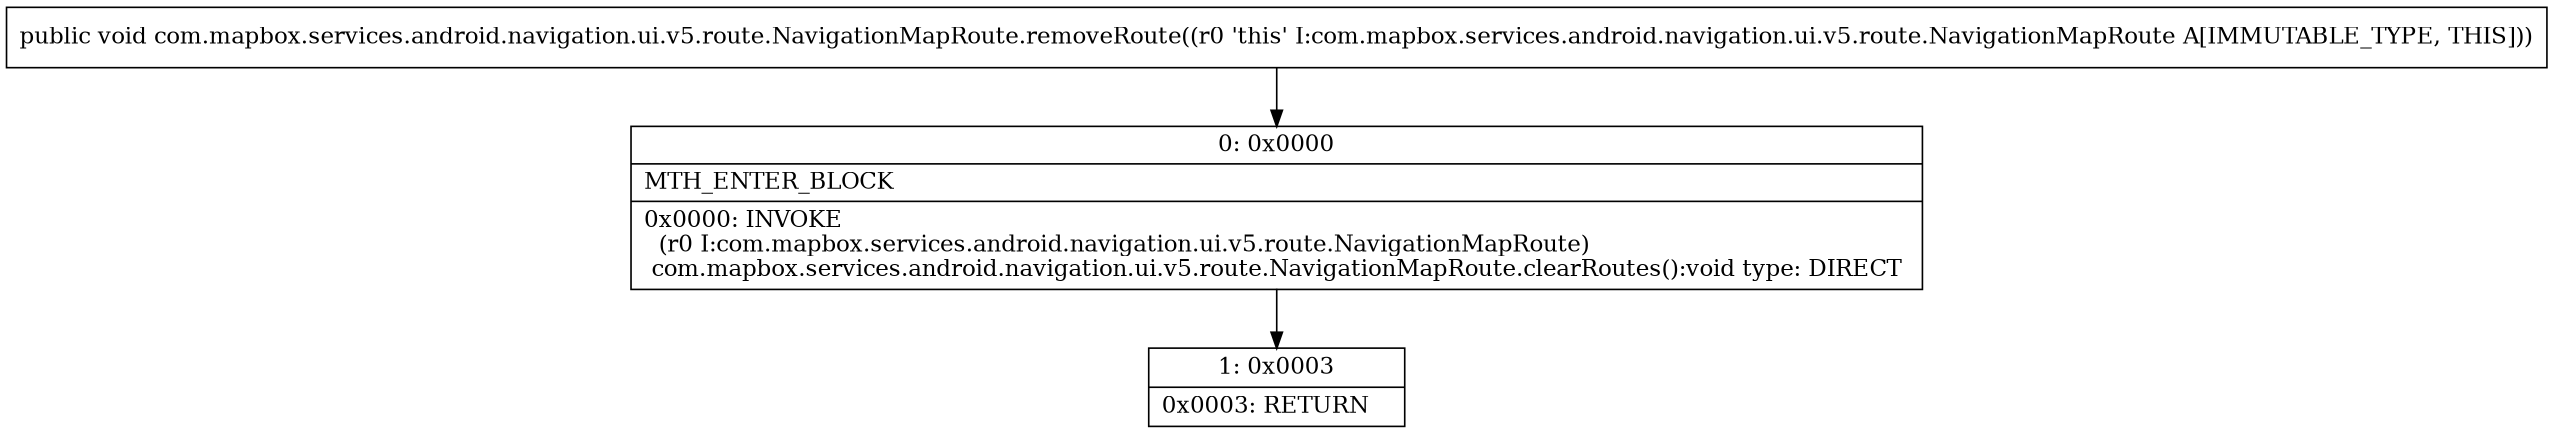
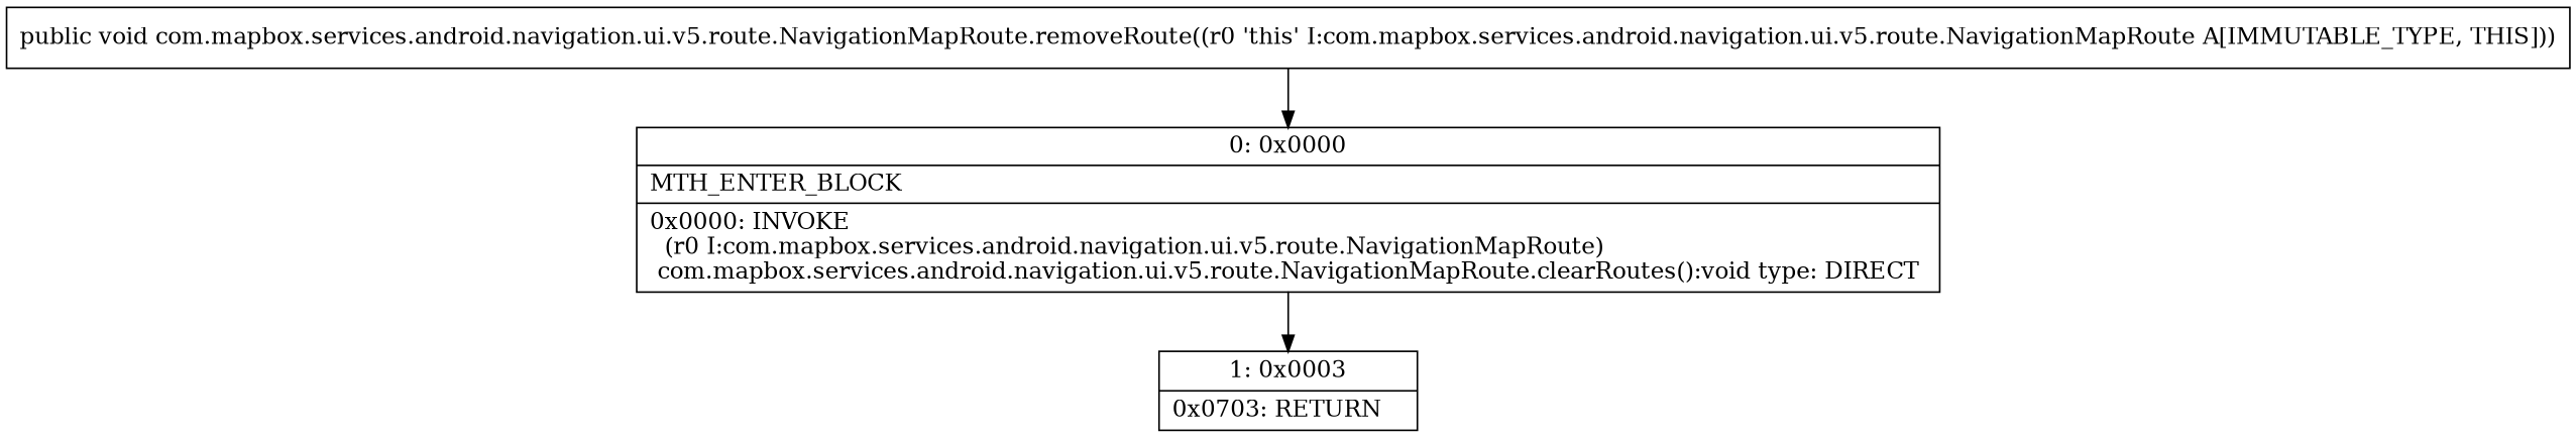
  digraph {
    node [shape=record]
    n1 [label="{0\:\ 0x0000|MTH_ENTER_BLOCK\l|0x0000: INVOKE  \l  (r0 I:com.mapbox.services.android.navigation.ui.v5.route.NavigationMapRoute)\l com.mapbox.services.android.navigation.ui.v5.route.NavigationMapRoute.clearRoutes():void type: DIRECT \l}"]
-   n2 [label="{1\:\ 0x0003|0x0003: RETURN   \l}"]
+   n2 [label="{1\:\ 0x0003|0x0703: RETURN   \l}"]
    n3 [label="{public void com.mapbox.services.android.navigation.ui.v5.route.NavigationMapRoute.removeRoute((r0 'this' I:com.mapbox.services.android.navigation.ui.v5.route.NavigationMapRoute A[IMMUTABLE_TYPE, THIS])) }"]
    n1 -> n2
    n3 -> n1
  }
